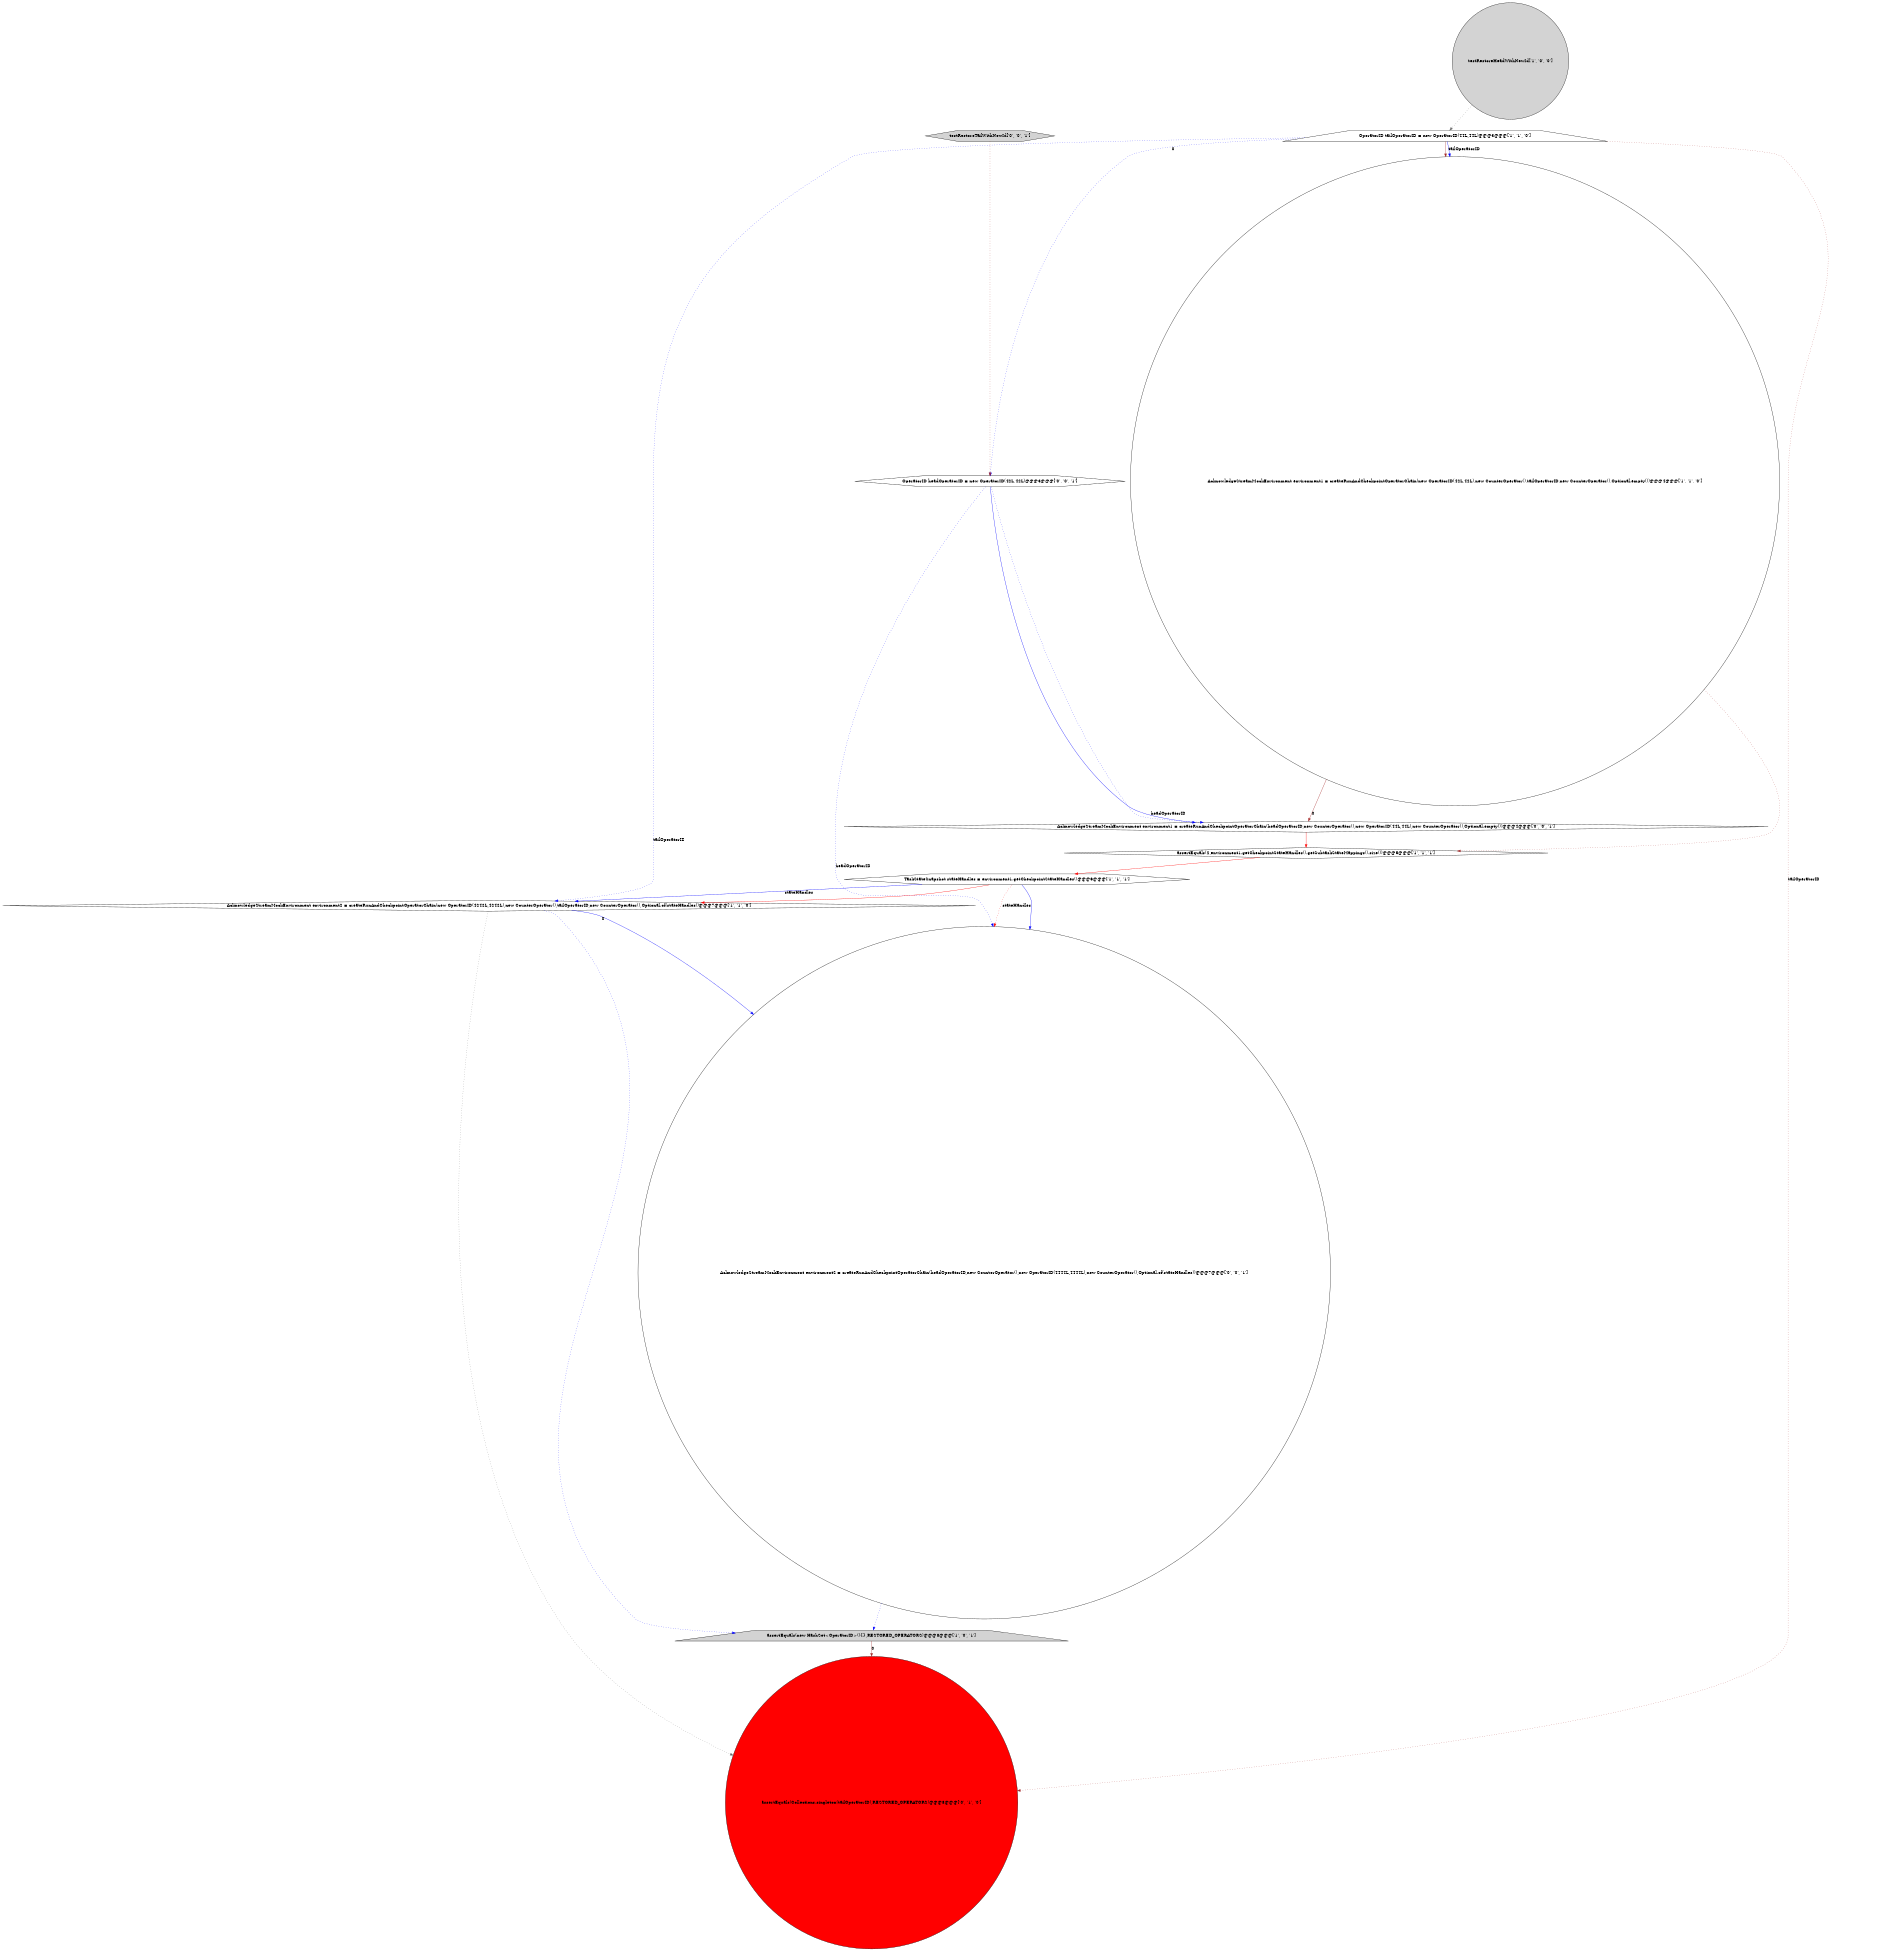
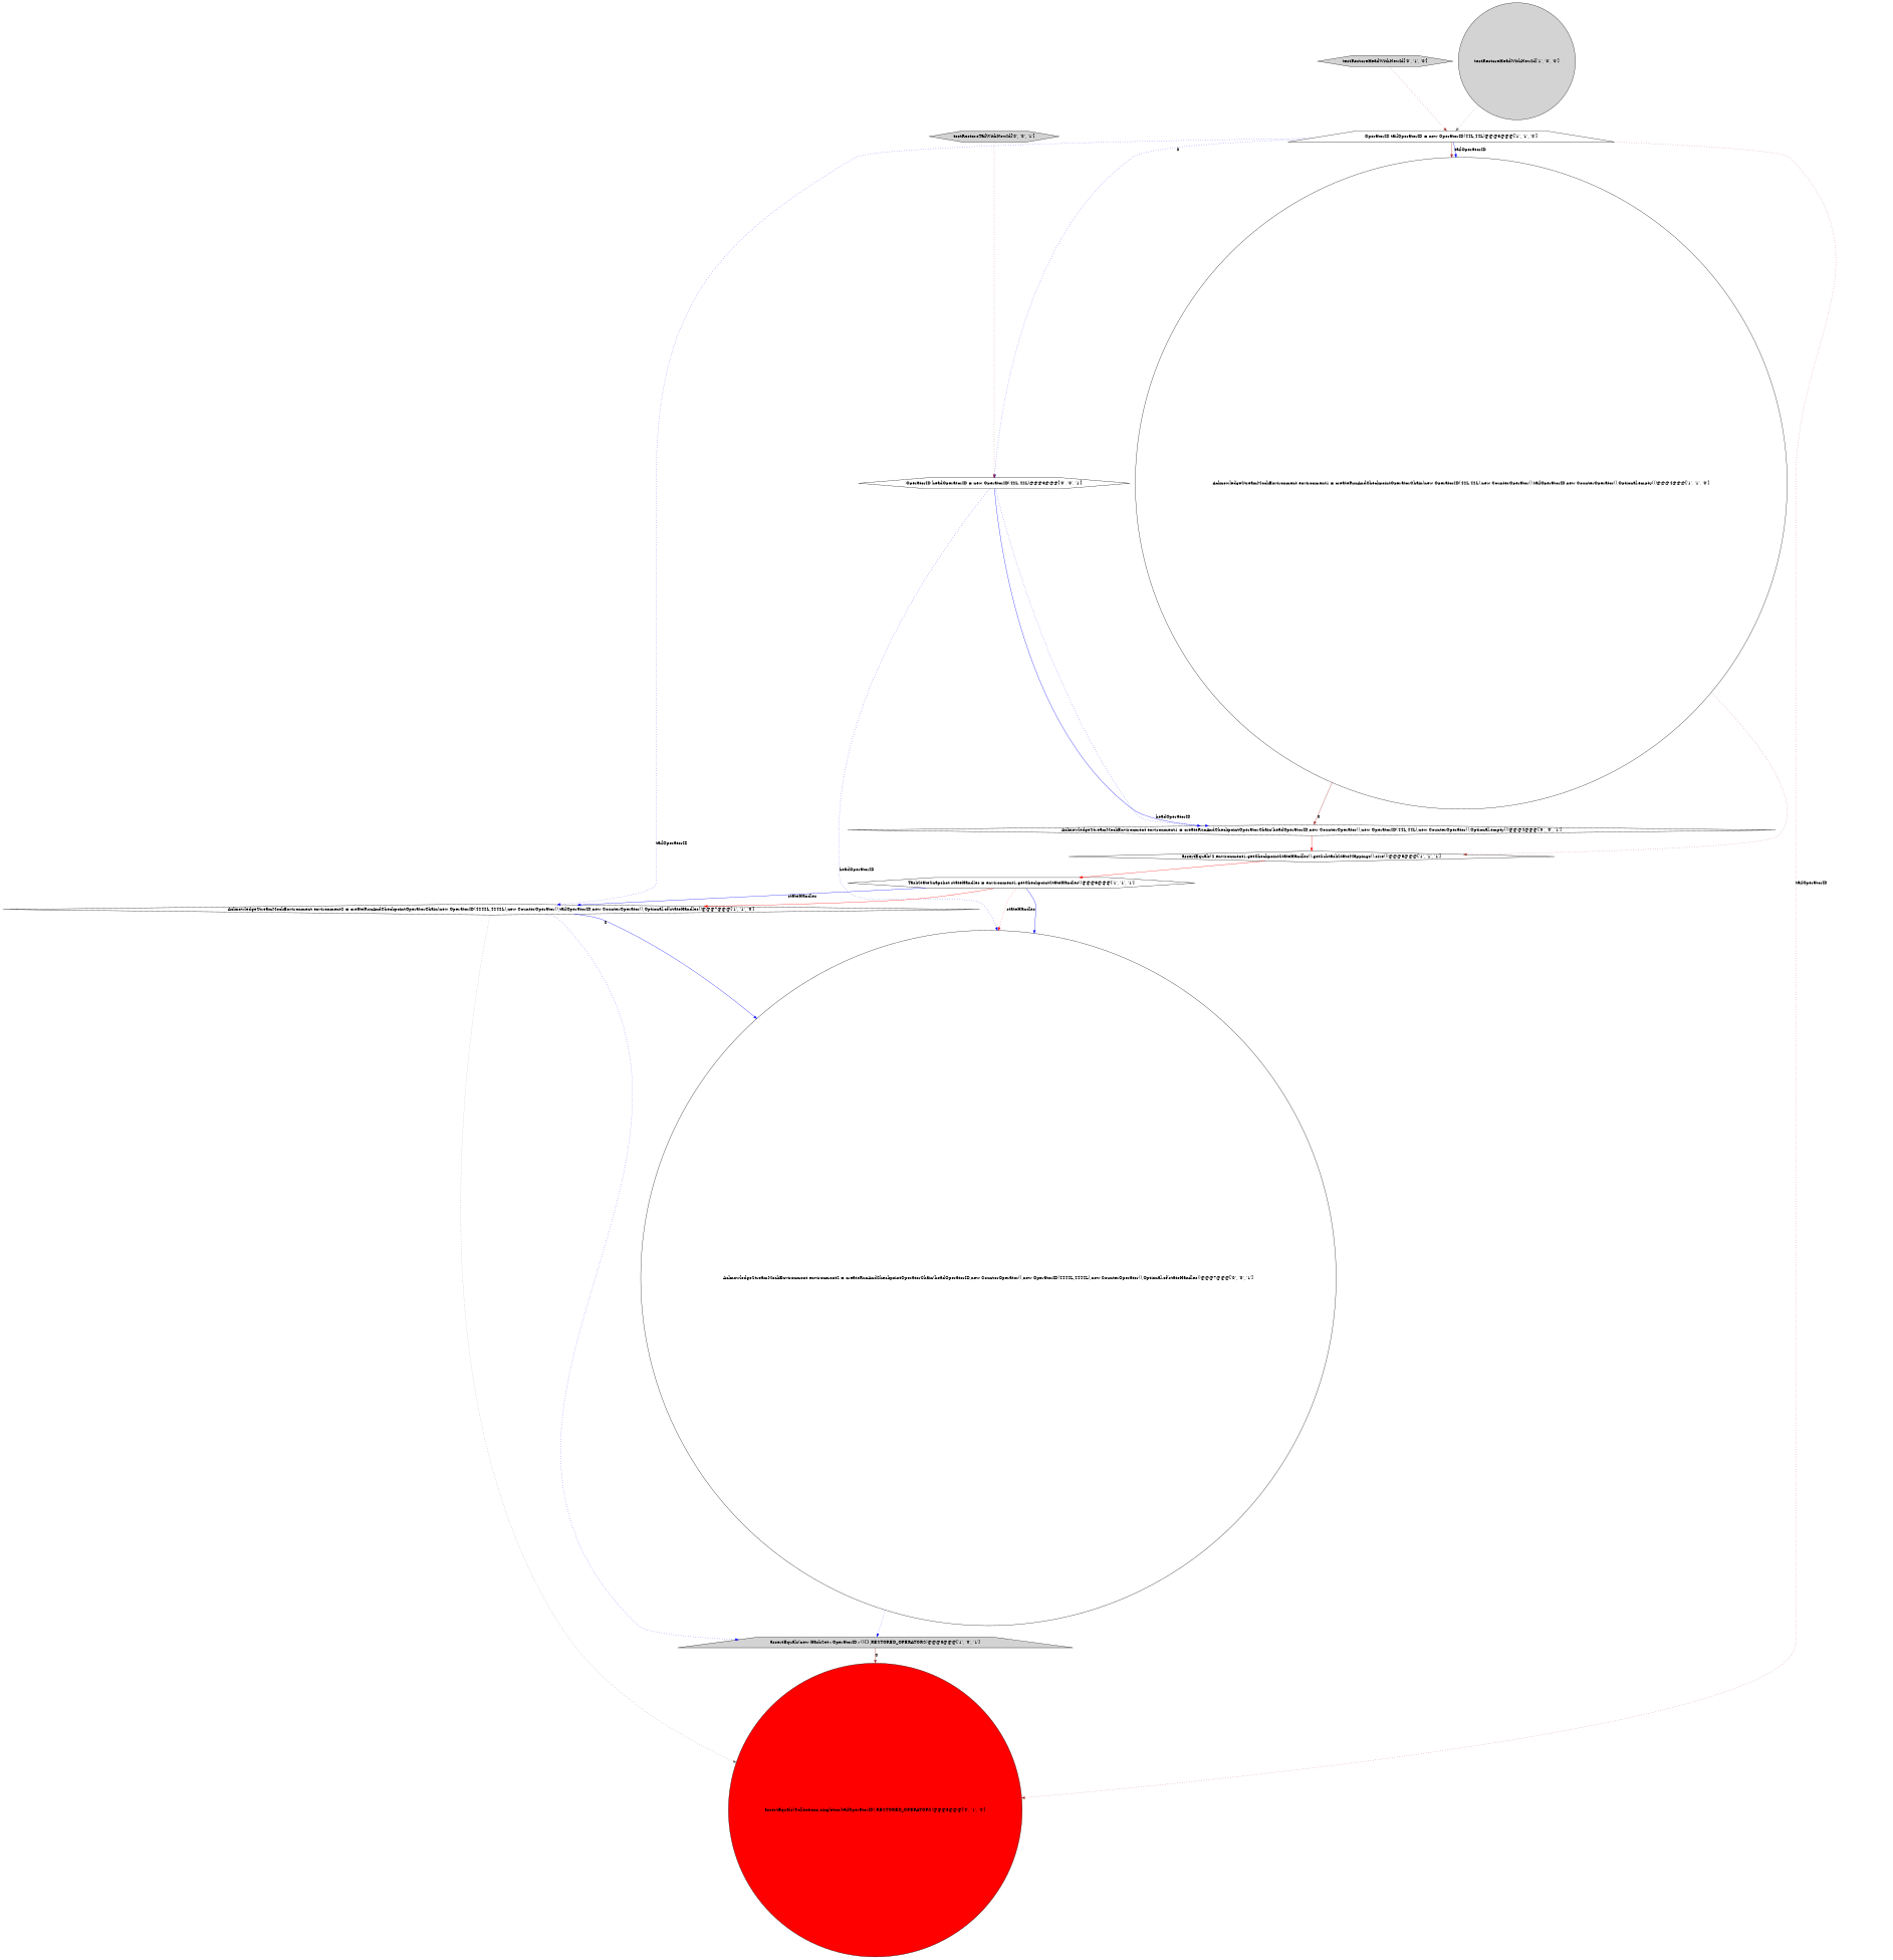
  digraph {
    node [fillcolor=white shape=circle style=filled]
    edge [style=dotted color=blue]
    n1 [label="AcknowledgeStreamMockEnvironment environment2 = createRunAndCheckpointOperatorChain(new OperatorID(4242L,4242L),new CounterOperator(),tailOperatorID,new CounterOperator(),Optional.of(stateHandles))@@@7@@@['1', '1', '0']" shape=diamond]
    n2 [fillcolor=red label="assertEquals(Collections.singleton(tailOperatorID),RESTORED_OPERATORS)@@@8@@@['0', '1', '0']"]
    n3 [fillcolor=lightgray label="assertEquals(new HashSet<OperatorID>(){},RESTORED_OPERATORS)@@@8@@@['1', '0', '1']" shape=trapezium]
    n4 [label="AcknowledgeStreamMockEnvironment environment2 = createRunAndCheckpointOperatorChain(headOperatorID,new CounterOperator(),new OperatorID(4444L,4444L),new CounterOperator(),Optional.of(stateHandles))@@@7@@@['0', '0', '1']"]
    n5 [label="OperatorID tailOperatorID = new OperatorID(44L,44L)@@@3@@@['1', '1', '0']" shape=trapezium]
    n6 [label="AcknowledgeStreamMockEnvironment environment1 = createRunAndCheckpointOperatorChain(new OperatorID(42L,42L),new CounterOperator(),tailOperatorID,new CounterOperator(),Optional.empty())@@@4@@@['1', '1', '0']"]
    n7 [label="OperatorID headOperatorID = new OperatorID(42L,42L)@@@3@@@['0', '0', '1']" shape=hexagon]
+   n8 [fillcolor=lightgray label="testRestoreHeadWithNewId['0', '1', '0']" shape=hexagon]
    n9 [label="AcknowledgeStreamMockEnvironment environment1 = createRunAndCheckpointOperatorChain(headOperatorID,new CounterOperator(),new OperatorID(44L,44L),new CounterOperator(),Optional.empty())@@@4@@@['0', '0', '1']" shape=diamond]
    n10 [label="assertEquals(2,environment1.getCheckpointStateHandles().getSubtaskStateMappings().size())@@@5@@@['1', '1', '1']" shape=diamond]
    n11 [label="TaskStateSnapshot stateHandles = environment1.getCheckpointStateHandles()@@@6@@@['1', '1', '1']" shape=hexagon]
    n12 [fillcolor=lightgray label="testRestoreTailWithNewId['0', '0', '1']" shape=hexagon]
    n13 [fillcolor=lightgray label="testRestoreHeadWithNewId['1', '0', '0']"]
    n1 -> n2 [color=gray40]
    n1 -> n3
    n1 -> n4 [label=0 style=solid]
    n3 -> n2 [label=0 style=solid color=brown]
    n4 -> n3
    n5 -> n1 [label=tailOperatorID]
    n5 -> n2 [label=tailOperatorID color=brown]
    n5 -> n6 [label=tailOperatorID style=solid]
    n5 -> n6 [style=solid color=brown]
    n5 -> n7 [label=0]
    n6 -> n9 [label=0 style=solid color=brown]
    n6 -> n10 [color=brown]
    n7 -> n4 [label=headOperatorID]
    n7 -> n9 [label=headOperatorID style=solid]
    n7 -> n9
+   n8 -> n5 [color=brown]
    n9 -> n10 [style=solid color=red]
    n10 -> n11 [style=solid color=red]
    n11 -> n1 [style=solid color=red]
    n11 -> n1 [label=stateHandles style=solid]
    n11 -> n4 [label=stateHandles color=red]
    n11 -> n4 [style=solid]
    n12 -> n7 [color=brown]
    n13 -> n5 [color=gray40]
  }
